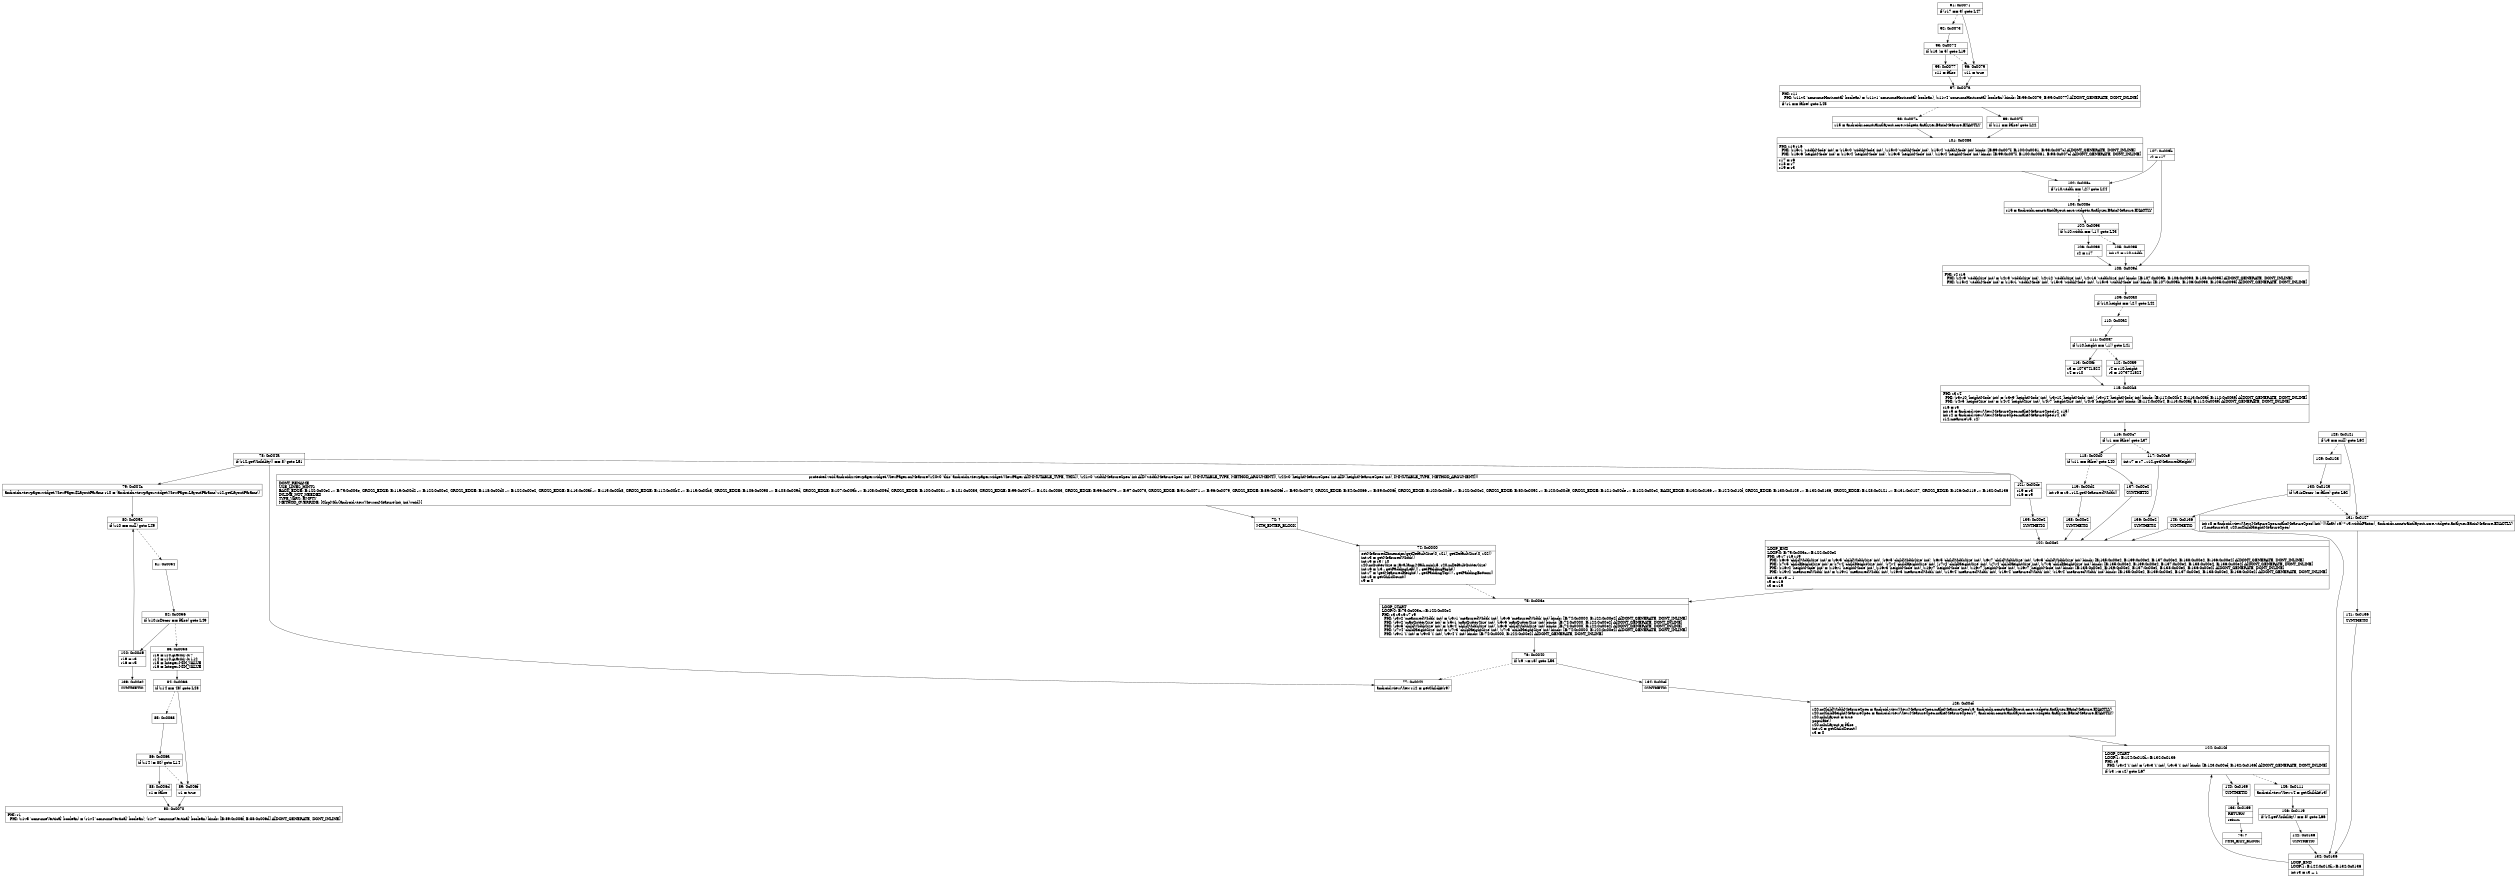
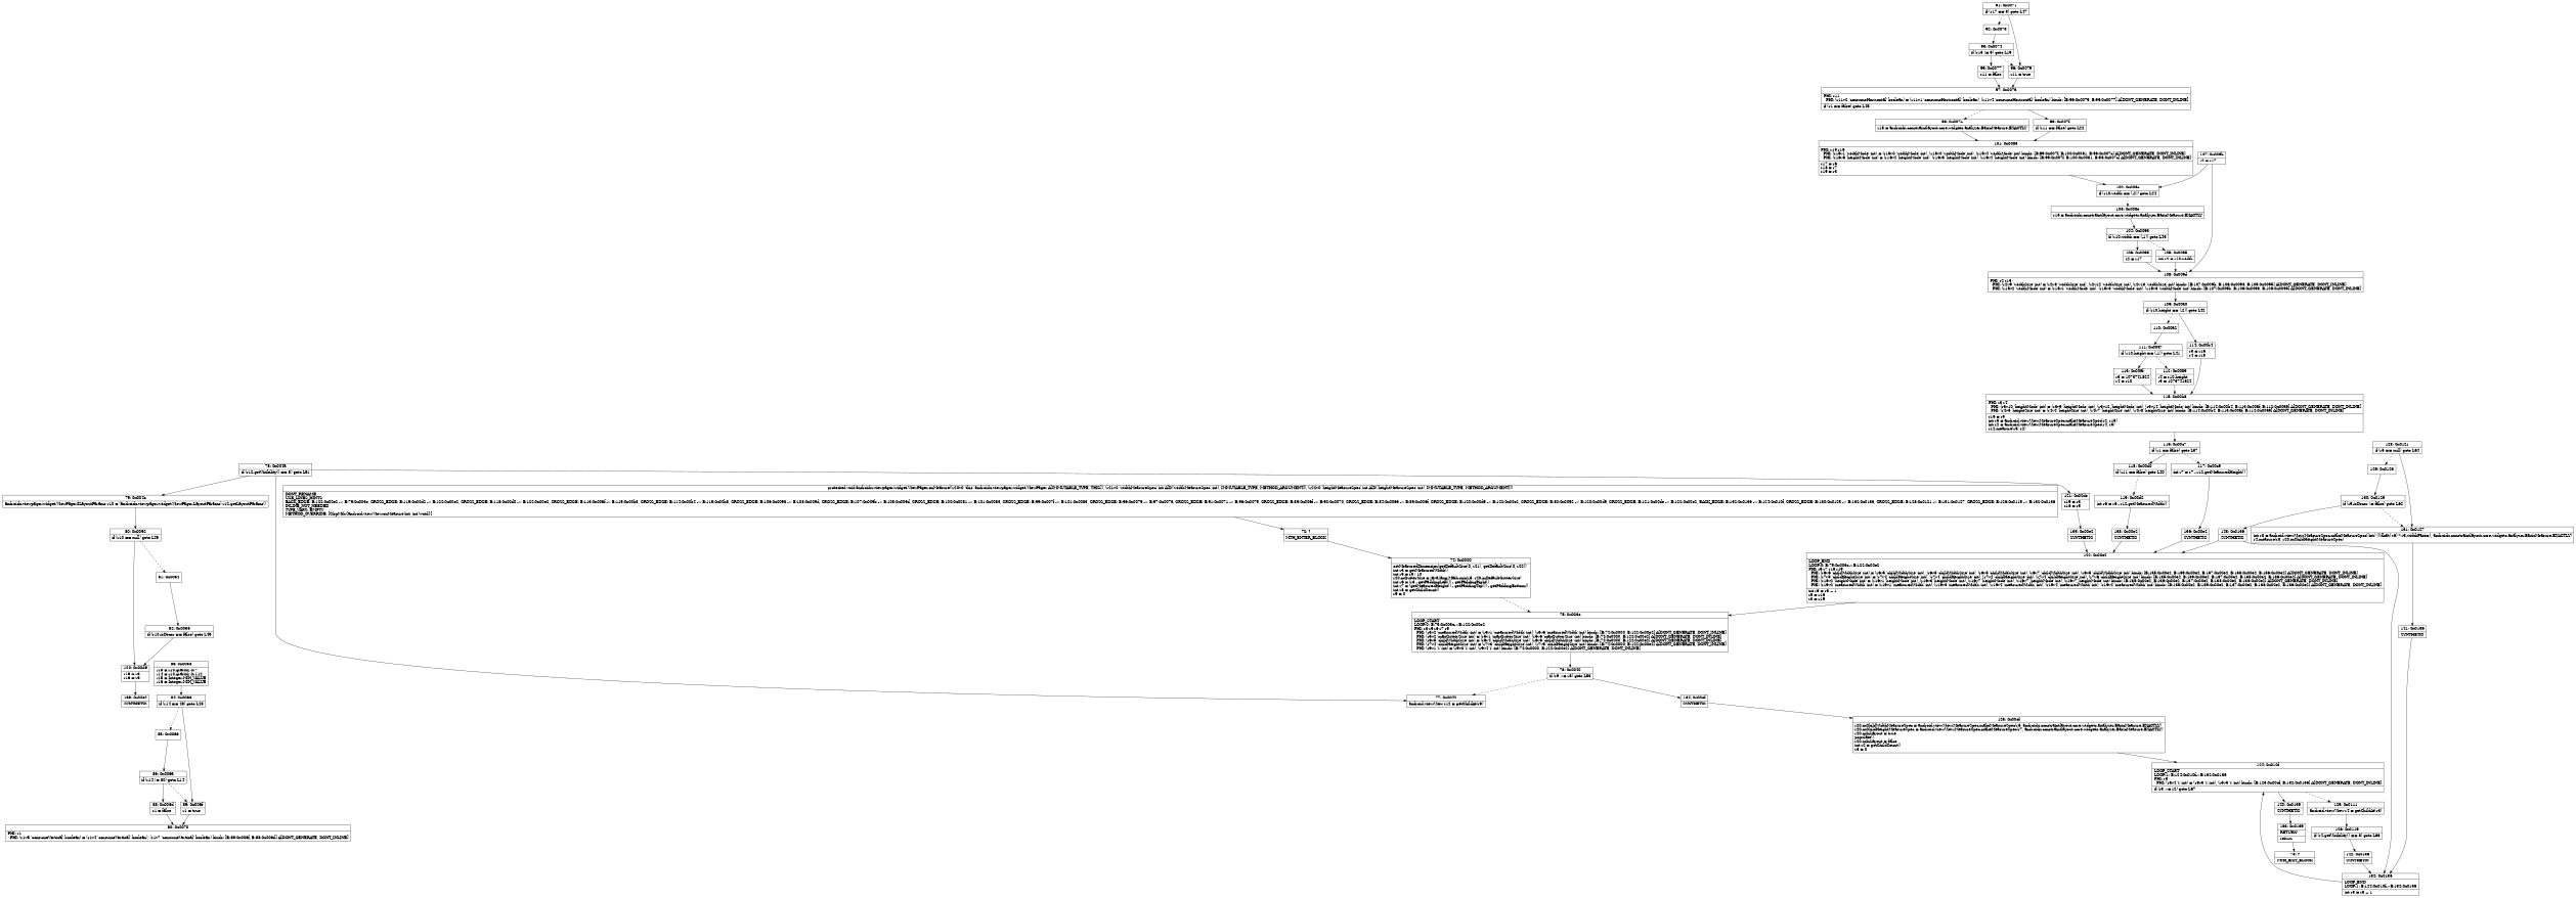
  digraph {
    node [shape=record]
    n1 [label="{72\:\ ?|MTH_ENTER_BLOCK\l}"]
    n2 [label="{74\:\ 0x0000|setMeasuredDimension(getDefaultSize(0, r21), getDefaultSize(0, r22))\lint r3 = getMeasuredWidth()\lint r5 = r3 \/ 10\lr20.mGutterSize = java.lang.Math.min(r5, r20.mDefaultGutterSize)\lint r6 = (r3 \- getPaddingLeft()) \- getPaddingRight()\lint r7 = (getMeasuredHeight() \- getPaddingTop()) \- getPaddingBottom()\lint r8 = getChildCount()\lr9 = 0\l}"]
    n3 [label="{75\:\ 0x003e|LOOP_START\lLOOP:0: B:75:0x003e\-\>B:122:0x00e2\lPHI: r3 r5 r6 r7 r9 \l  PHI: (r3v2 'measuredWidth' int) = (r3v1 'measuredWidth' int), (r3v6 'measuredWidth' int) binds: [B:74:0x0000, B:122:0x00e2] A[DONT_GENERATE, DONT_INLINE]\l  PHI: (r5v2 'maxGutterSize' int) = (r5v1 'maxGutterSize' int), (r5v6 'maxGutterSize' int) binds: [B:74:0x0000, B:122:0x00e2] A[DONT_GENERATE, DONT_INLINE]\l  PHI: (r6v5 'childWidthSize' int) = (r6v4 'childWidthSize' int), (r6v6 'childWidthSize' int) binds: [B:74:0x0000, B:122:0x00e2] A[DONT_GENERATE, DONT_INLINE]\l  PHI: (r7v4 'childHeightSize' int) = (r7v3 'childHeightSize' int), (r7v5 'childHeightSize' int) binds: [B:74:0x0000, B:122:0x00e2] A[DONT_GENERATE, DONT_INLINE]\l  PHI: (r9v1 'i' int) = (r9v0 'i' int), (r9v4 'i' int) binds: [B:74:0x0000, B:122:0x00e2] A[DONT_GENERATE, DONT_INLINE]\l}"]
    n4 [label="{76\:\ 0x0040|if (r9 \>= r8) goto L53\l}"]
    n5 [label="{77\:\ 0x0042|android.view.View r12 = getChildAt(r9)\l}"]
    n6 [label="{134\:\ 0x00ef|SYNTHETIC\l}"]
    n7 [label="{123\:\ 0x00ef|r20.mChildWidthMeasureSpec = android.view.View.MeasureSpec.makeMeasureSpec(r6, androidx.constraintlayout.core.widgets.analyzer.BasicMeasure.EXACTLY)\lr20.mChildHeightMeasureSpec = android.view.View.MeasureSpec.makeMeasureSpec(r7, androidx.constraintlayout.core.widgets.analyzer.BasicMeasure.EXACTLY)\lr20.mInLayout = true\lpopulate()\lr20.mInLayout = false\lint r2 = getChildCount()\lr3 = 0\l}"]
    n8 [label="{78\:\ 0x004a|if (r12.getVisibility() == 8) goto L51\l}"]
    n9 [label="{79\:\ 0x004c|androidx.viewpager.widget.ViewPager$LayoutParams r10 = (androidx.viewpager.widget.ViewPager.LayoutParams) r12.getLayoutParams()\l}"]
    n10 [label="{121\:\ 0x00de|r19 = r3\lr16 = r5\l}"]
    n11 [label="{80\:\ 0x0052|if (r10 == null) goto L49\l}"]
    n12 [label="{135\:\ 0x00e2|SYNTHETIC\l}"]
    n13 [label="{81\:\ 0x0054}"]
    n14 [label="{120\:\ 0x00d9|r19 = r3\lr16 = r5\l}"]
    n15 [label="{82\:\ 0x0056|if (r10.isDecor == false) goto L49\l}"]
    n16 [label="{139\:\ 0x00e2|SYNTHETIC\l}"]
    n17 [label="{83\:\ 0x0058|r13 = r10.gravity & 7\lr14 = r10.gravity & 112\lr15 = Integer.MIN_VALUE\lr16 = Integer.MIN_VALUE\l}"]
    n18 [label="{84\:\ 0x0066|if (r14 == 48) goto L48\l}"]
    n19 [label="{85\:\ 0x0068}"]
    n20 [label="{89\:\ 0x006f|r1 = true\l}"]
    n21 [label="{86\:\ 0x006a|if (r14 != 80) goto L14\l}"]
    n22 [label="{90\:\ 0x0070|PHI: r1 \l  PHI: (r1v5 'consumeVertical' boolean) = (r1v4 'consumeVertical' boolean), (r1v7 'consumeVertical' boolean) binds: [B:89:0x006f, B:88:0x006d] A[DONT_GENERATE, DONT_INLINE]\l}"]
    n23 [label="{88\:\ 0x006d|r1 = false\l}"]
    n24 [label="{91\:\ 0x0071|if (r17 == 3) goto L47\l}"]
    n25 [label="{92\:\ 0x0073}"]
    n26 [label="{96\:\ 0x0079|r11 = true\l}"]
    n27 [label="{93\:\ 0x0074|if (r13 != 5) goto L19\l}"]
    n28 [label="{97\:\ 0x007a|PHI: r11 \l  PHI: (r11v2 'consumeHorizontal' boolean) = (r11v1 'consumeHorizontal' boolean), (r11v4 'consumeHorizontal' boolean) binds: [B:96:0x0079, B:95:0x0077] A[DONT_GENERATE, DONT_INLINE]\l|if (r1 == false) goto L45\l}"]
    n29 [label="{95\:\ 0x0077|r11 = false\l}"]
    n30 [label="{98\:\ 0x007c|r15 = androidx.constraintlayout.core.widgets.analyzer.BasicMeasure.EXACTLY\l}"]
    n31 [label="{99\:\ 0x007f|if (r11 == false) goto L22\l}"]
    n32 [label="{101\:\ 0x0083|PHI: r15 r16 \l  PHI: (r15v1 'widthMode' int) = (r15v0 'widthMode' int), (r15v0 'widthMode' int), (r15v4 'widthMode' int) binds: [B:99:0x007f, B:100:0x0081, B:98:0x007c] A[DONT_GENERATE, DONT_INLINE]\l  PHI: (r16v6 'heightMode' int) = (r16v4 'heightMode' int), (r16v5 'heightMode' int), (r16v4 'heightMode' int) binds: [B:99:0x007f, B:100:0x0081, B:98:0x007c] A[DONT_GENERATE, DONT_INLINE]\l|r17 = r6\lr18 = r7\lr19 = r3\l}"]
    n33 [label="{102\:\ 0x008c|if (r10.width == (\-2)) goto L44\l}"]
    n34 [label="{103\:\ 0x008e|r15 = androidx.constraintlayout.core.widgets.analyzer.BasicMeasure.EXACTLY\l}"]
    n35 [label="{104\:\ 0x0093|if (r10.width == (\-1)) goto L43\l}"]
    n36 [label="{107\:\ 0x009b|r2 = r17\l}"]
    n37 [label="{108\:\ 0x009d|PHI: r2 r15 \l  PHI: (r2v9 'widthSize' int) = (r2v8 'widthSize' int), (r2v12 'widthSize' int), (r2v13 'widthSize' int) binds: [B:107:0x009b, B:106:0x0098, B:105:0x0095] A[DONT_GENERATE, DONT_INLINE]\l  PHI: (r15v2 'widthMode' int) = (r15v1 'widthMode' int), (r15v3 'widthMode' int), (r15v3 'widthMode' int) binds: [B:107:0x009b, B:106:0x0098, B:105:0x0095] A[DONT_GENERATE, DONT_INLINE]\l}"]
    n38 [label="{105\:\ 0x0095|int r2 = r10.width\l}"]
    n39 [label="{106\:\ 0x0098|r2 = r17\l}"]
    n40 [label="{109\:\ 0x00a0|if (r10.height == (\-2)) goto L42\l}"]
    n41 [label="{110\:\ 0x00a2}"]
+   n42 [label="{114\:\ 0x00b4|r3 = r16\lr4 = r18\l}"]
    n43 [label="{111\:\ 0x00a7|if (r10.height == (\-1)) goto L41\l}"]
    n44 [label="{115\:\ 0x00b8|PHI: r3 r4 \l  PHI: (r3v10 'heightMode' int) = (r3v9 'heightMode' int), (r3v12 'heightMode' int), (r3v14 'heightMode' int) binds: [B:114:0x00b4, B:113:0x00af, B:112:0x00a9] A[DONT_GENERATE, DONT_INLINE]\l  PHI: (r4v5 'heightSize' int) = (r4v4 'heightSize' int), (r4v7 'heightSize' int), (r4v8 'heightSize' int) binds: [B:114:0x00b4, B:113:0x00af, B:112:0x00a9] A[DONT_GENERATE, DONT_INLINE]\l|r16 = r5\lint r5 = android.view.View.MeasureSpec.makeMeasureSpec(r2, r15)\lint r2 = android.view.View.MeasureSpec.makeMeasureSpec(r4, r3)\lr12.measure(r5, r2)\l}"]
    n45 [label="{112\:\ 0x00a9|r4 = r10.height\lr3 = 1073741824\l}"]
    n46 [label="{113\:\ 0x00af|r3 = 1073741824\lr4 = r10\l}"]
    n47 [label="{116\:\ 0x00c7|if (r1 == false) goto L37\l}"]
    n48 [label="{117\:\ 0x00c9|int r7 = r7 \- r12.getMeasuredHeight()\l}"]
    n49 [label="{118\:\ 0x00d0|if (r11 == false) goto L40\l}"]
    n50 [label="{136\:\ 0x00e2|SYNTHETIC\l}"]
    n51 [label="{119\:\ 0x00d2|int r6 = r6 \- r12.getMeasuredWidth()\l}"]
-   n52 [label="{137\:\ 0x00e2|SYNTHETIC\l}"]
    n53 [label="{122\:\ 0x00e2|LOOP_END\lLOOP:0: B:75:0x003e\-\>B:122:0x00e2\lPHI: r6 r7 r16 r19 \l  PHI: (r6v6 'childWidthSize' int) = (r6v5 'childWidthSize' int), (r6v5 'childWidthSize' int), (r6v5 'childWidthSize' int), (r6v7 'childWidthSize' int), (r6v5 'childWidthSize' int) binds: [B:135:0x00e2, B:139:0x00e2, B:137:0x00e2, B:138:0x00e2, B:136:0x00e2] A[DONT_GENERATE, DONT_INLINE]\l  PHI: (r7v5 'childHeightSize' int) = (r7v4 'childHeightSize' int), (r7v4 'childHeightSize' int), (r7v4 'childHeightSize' int), (r7v4 'childHeightSize' int), (r7v6 'childHeightSize' int) binds: [B:135:0x00e2, B:139:0x00e2, B:137:0x00e2, B:138:0x00e2, B:136:0x00e2] A[DONT_GENERATE, DONT_INLINE]\l  PHI: (r16v2 'heightMode' int) = (r16v1 'heightMode' int), (r16v3 'heightMode' int), (r16v7 'heightMode' int), (r16v7 'heightMode' int), (r16v7 'heightMode' int) binds: [B:135:0x00e2, B:139:0x00e2, B:137:0x00e2, B:138:0x00e2, B:136:0x00e2] A[DONT_GENERATE, DONT_INLINE]\l  PHI: (r19v2 'measuredWidth' int) = (r19v1 'measuredWidth' int), (r19v3 'measuredWidth' int), (r19v4 'measuredWidth' int), (r19v4 'measuredWidth' int), (r19v4 'measuredWidth' int) binds: [B:135:0x00e2, B:139:0x00e2, B:137:0x00e2, B:138:0x00e2, B:136:0x00e2] A[DONT_GENERATE, DONT_INLINE]\l|int r9 = r9 + 1\lr5 = r16\lr3 = r19\l}"]
    n54 [label="{138\:\ 0x00e2|SYNTHETIC\l}"]
    n55 [label="{124\:\ 0x010f|LOOP_START\lLOOP:1: B:124:0x010f\-\>B:132:0x0136\lPHI: r3 \l  PHI: (r3v4 'i' int) = (r3v3 'i' int), (r3v5 'i' int) binds: [B:123:0x00ef, B:132:0x0136] A[DONT_GENERATE, DONT_INLINE]\l|if (r3 \>= r2) goto L67\l}"]
    n56 [label="{125\:\ 0x0111|android.view.View r4 = getChildAt(r3)\l}"]
    n57 [label="{140\:\ 0x0139|SYNTHETIC\l}"]
    n58 [label="{126\:\ 0x0119|if (r4.getVisibility() == 8) goto L66\l}"]
    n59 [label="{133\:\ 0x0139|RETURN\l|return\l}"]
    n60 [label="{142\:\ 0x0136|SYNTHETIC\l}"]
    n61 [label="{132\:\ 0x0136|LOOP_END\lLOOP:1: B:124:0x010f\-\>B:132:0x0136\l|int r3 = r3 + 1\l}"]
    n62 [label="{128\:\ 0x0121|if (r5 == null) goto L64\l}"]
    n63 [label="{129\:\ 0x0123}"]
    n64 [label="{131\:\ 0x0127|int r8 = android.view.View.MeasureSpec.makeMeasureSpec((int) (((float) r6) * r5.widthFactor), androidx.constraintlayout.core.widgets.analyzer.BasicMeasure.EXACTLY)\lr4.measure(r8, r20.mChildHeightMeasureSpec)\l}"]
    n65 [label="{130\:\ 0x0125|if (r5.isDecor != false) goto L62\l}"]
    n66 [label="{141\:\ 0x0136|SYNTHETIC\l}"]
    n67 [label="{143\:\ 0x0136|SYNTHETIC\l}"]
    n68 [label="{73\:\ ?|MTH_EXIT_BLOCK\l}"]
    n69 [label="{protected void androidx.viewpager.widget.ViewPager.onMeasure((r20v0 'this' androidx.viewpager.widget.ViewPager A[IMMUTABLE_TYPE, THIS]), (r21v0 'widthMeasureSpec' int A[D('widthMeasureSpec' int), IMMUTABLE_TYPE, METHOD_ARGUMENT]), (r22v0 'heightMeasureSpec' int A[D('heightMeasureSpec' int), IMMUTABLE_TYPE, METHOD_ARGUMENT]))  | DONT_RENAME\lUSE_LINES_HINTS\lBACK_EDGE: B:122:0x00e2 \-\> B:75:0x003e, CROSS_EDGE: B:119:0x00d2 \-\> B:122:0x00e2, CROSS_EDGE: B:118:0x00d0 \-\> B:122:0x00e2, CROSS_EDGE: B:113:0x00af \-\> B:115:0x00b8, CROSS_EDGE: B:114:0x00b4 \-\> B:115:0x00b8, CROSS_EDGE: B:106:0x0098 \-\> B:108:0x009d, CROSS_EDGE: B:107:0x009b \-\> B:108:0x009d, CROSS_EDGE: B:100:0x0081 \-\> B:101:0x0083, CROSS_EDGE: B:99:0x007f \-\> B:101:0x0083, CROSS_EDGE: B:96:0x0079 \-\> B:97:0x007a, CROSS_EDGE: B:91:0x0071 \-\> B:96:0x0079, CROSS_EDGE: B:89:0x006f \-\> B:90:0x0070, CROSS_EDGE: B:84:0x0066 \-\> B:89:0x006f, CROSS_EDGE: B:120:0x00d9 \-\> B:122:0x00e2, CROSS_EDGE: B:80:0x0052 \-\> B:120:0x00d9, CROSS_EDGE: B:121:0x00de \-\> B:122:0x00e2, BACK_EDGE: B:132:0x0136 \-\> B:124:0x010f, CROSS_EDGE: B:130:0x0125 \-\> B:132:0x0136, CROSS_EDGE: B:128:0x0121 \-\> B:131:0x0127, CROSS_EDGE: B:126:0x0119 \-\> B:132:0x0136\lINLINE_NOT_NEEDED\lTYPE_VARS: EMPTY\lMETHOD_OVERRIDE: [ClspMth\{android.view.View.onMeasure(int, int):void\}]\l}"]
    n1 -> n2
    n2 -> n3 [style=dashed]
    n3 -> n4
    n4 -> n5 [style=dashed]
    n4 -> n6
    n6 -> n7
    n7 -> n55
    n8 -> n5
    n8 -> n9 [style=solid]
    n8 -> n10
    n9 -> n11
    n10 -> n12
    n11 -> n13 [style=dashed]
-   n14 -> n11
+   n11 -> n14
    n12 -> n53
    n13 -> n15
    n14 -> n16
    n15 -> n14
-   n15 -> n17 [style=dashed]
    n17 -> n18
    n18 -> n19 [style=dashed]
    n18 -> n20
    n19 -> n21
    n20 -> n22
    n21 -> n20 [style=dashed]
    n21 -> n23
    n23 -> n22
    n24 -> n25 [style=dashed]
    n24 -> n26
    n25 -> n27
    n26 -> n28
    n27 -> n26 [style=dashed]
    n27 -> n29
    n28 -> n30 [style=dashed]
    n28 -> n31
    n29 -> n28
    n30 -> n32
    n31 -> n32
    n32 -> n33
    n33 -> n34 [style=dashed]
    n34 -> n35
    n35 -> n38 [style=dashed]
    n35 -> n39
    n36 -> n33
    n36 -> n37
    n37 -> n40
    n38 -> n37
    n39 -> n37
    n40 -> n41 [style=dashed]
+   n40 -> n42
    n41 -> n43
+   n42 -> n44
    n43 -> n45 [style=dashed]
    n43 -> n46
    n44 -> n47
    n45 -> n44
    n46 -> n44
    n47 -> n48 [style=dashed]
    n47 -> n49
    n48 -> n50
    n49 -> n51 [style=dashed]
-   n49 -> n52
    n50 -> n53
    n51 -> n54
-   n52 -> n53
    n53 -> n3
    n54 -> n53
    n55 -> n56 [style=dashed]
    n55 -> n57
    n56 -> n58
    n57 -> n59
    n58 -> n60
    n59 -> n68
    n60 -> n61
    n61 -> n55
    n62 -> n63 [style=dashed]
    n62 -> n64
    n63 -> n65
    n64 -> n66
    n65 -> n64 [style=dashed]
    n65 -> n67
    n66 -> n61
    n67 -> n53
    n67 -> n61
    n69 -> n1
  }
